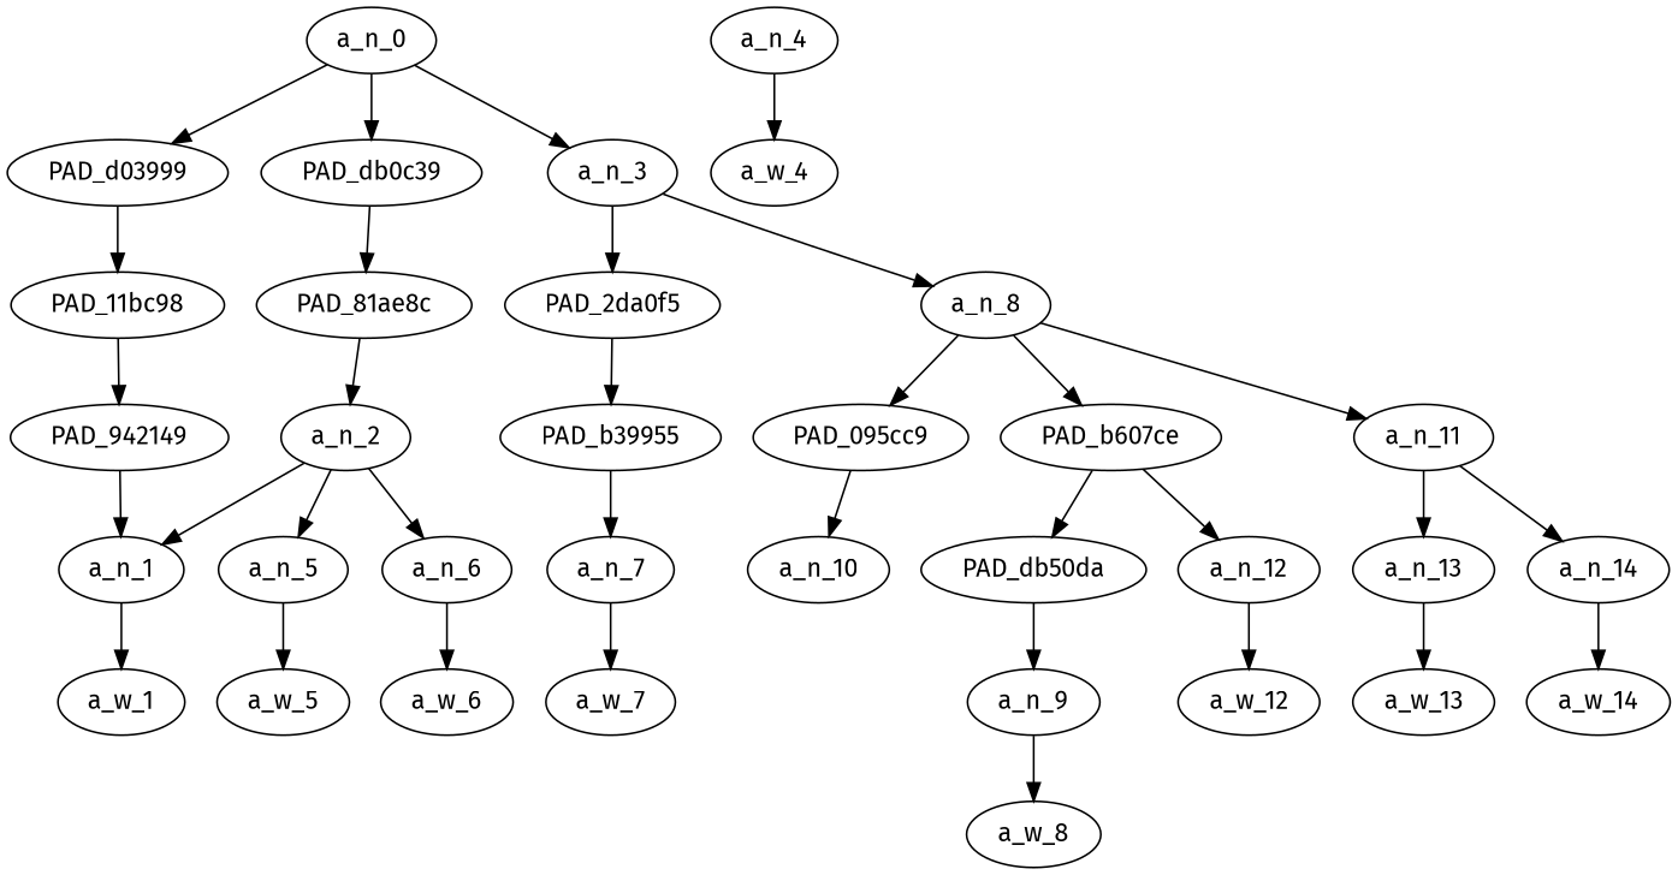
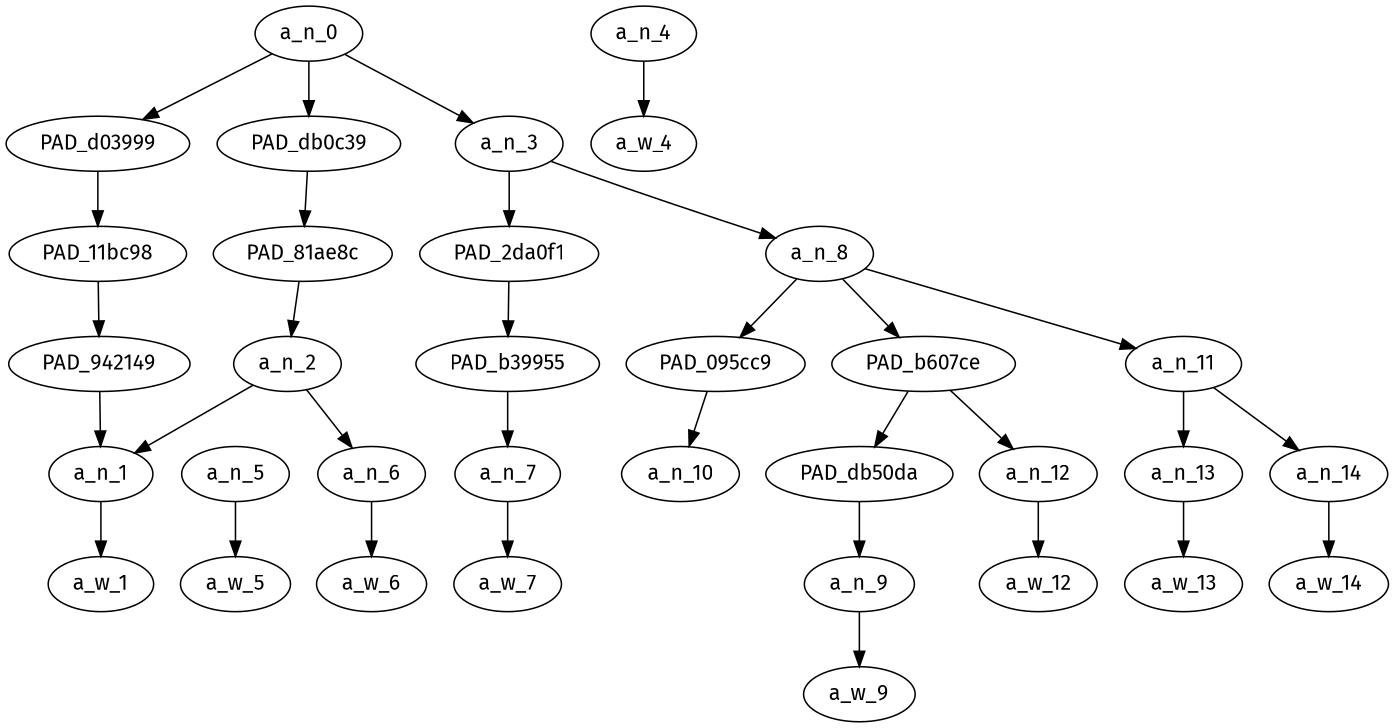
  strict digraph {
    fontname="Fira Sans"
    node [div_dir=1 fontname="Fira Sans" index=0 level=1 text_span="[0]" value=0.09696379]
    edge [fontname="Fira Sans"]
    a_n_0 [level=5 text_span="[0, 1, 2, 3, 4, 5, 6, 7, 8, 9]" value=1.00000001]
    PAD_d03999 [level=4]
    PAD_db0c39 [index=1 level=4 text_span="[1, 2, 3]" value=0.19357132]
    a_n_3 [index=2 level=4 text_span="[4, 5, 6, 7, 8, 9]" value=0.70771179]
    PAD_11bc98 [level=3]
    PAD_81ae8c [index=1 level=3 text_span="[1, 2, 3]" value=0.19357132]
-   PAD_2da0f1 [index=2 level=3 text_span="[4]" value=0.06139843 label=PAD_2da0f5]
+   PAD_2da0f1 [index=2 level=3 text_span="[4]" value=0.06139843]
    a_n_8 [index=3 level=3 text_span="[5, 6, 7, 8, 9]" value=0.64466206]
    PAD_942149 [level=2]
    a_n_2 [index=1 level=2 text_span="[1, 2, 3]" value=0.19357132]
    PAD_b39955 [index=2 level=2 text_span="[4]" value=0.06139843]
    PAD_095cc9 [index=4 level=2 text_span="[6]" value=0.27610726]
    PAD_b607ce [index=6 level=2 text_span="[9]" value=0.08732260]
    a_n_11 [index=5 level=2 text_span="[7, 8]" value=0.20811931]
    a_n_1
    a_w_1 [div_dir=0 level=0 value=or]
    a_n_5 [index=2 text_span="[2]" value=0.07235764]
    a_n_6 [index=3 text_span="[3]" value=0.05931709]
    a_n_4 [index=1 text_span="[1]" value=0.06162807]
    a_w_4 [div_dir=0 index=1 level=0 text_span="[1]" value=the]
    a_w_5 [div_dir=0 index=2 level=0 text_span="[2]" value=construction]
    a_w_6 [div_dir=0 index=3 level=0 text_span="[3]" value=company]
    a_n_7 [index=4 text_span="[4]" value=0.06139843]
    PAD_db50da [index=3 level=2 text_span="[5]" value=0.07143751]
    a_n_9 [index=5 text_span="[5]" value=0.07143751]
    a_n_10 [index=6 text_span="[6]" value=0.27610726]
    a_n_12 [index=9 text_span="[9]" value=0.08732260]
    a_n_13 [index=7 text_span="[7]" value=0.11381956]
    a_n_14 [index=8 text_span="[8]" value=0.09373074]
    a_w_7 [div_dir=0 index=4 level=0 text_span="[4]" value=hired]
-   a_w_9 [div_dir=0 index=5 level=0 text_span="[5]" value=some label=a_w_8]
+   a_w_9 [div_dir=0 index=5 level=0 text_span="[5]" value=some]
    a_w_12 [div_dir=0 index=9 level=0 text_span="[9]" value=asshole]
    a_w_13 [div_dir=0 index=7 level=0 text_span="[7]" value=sleeper]
    a_w_14 [div_dir=0 index=8 level=0 text_span="[8]" value=cell]
    a_n_0 -> PAD_d03999
    a_n_0 -> PAD_db0c39
    a_n_0 -> a_n_3
    PAD_d03999 -> PAD_11bc98
    PAD_db0c39 -> PAD_81ae8c
    a_n_3 -> PAD_2da0f1
    a_n_3 -> a_n_8
    PAD_11bc98 -> PAD_942149
    PAD_81ae8c -> a_n_2
    PAD_2da0f1 -> PAD_b39955
    a_n_8 -> PAD_095cc9
    a_n_8 -> PAD_b607ce
    a_n_8 -> a_n_11
    PAD_942149 -> a_n_1
    a_n_2 -> a_n_1
-   a_n_2 -> a_n_5
    a_n_2 -> a_n_6
    PAD_b39955 -> a_n_7
    PAD_095cc9 -> a_n_10
    PAD_b607ce -> PAD_db50da
    PAD_b607ce -> a_n_12
    a_n_11 -> a_n_13
    a_n_11 -> a_n_14
    a_n_1 -> a_w_1
    a_n_5 -> a_w_5
    a_n_6 -> a_w_6
    a_n_4 -> a_w_4
    a_n_7 -> a_w_7
    PAD_db50da -> a_n_9
    a_n_9 -> a_w_9
    a_n_12 -> a_w_12
    a_n_13 -> a_w_13
    a_n_14 -> a_w_14
  }
